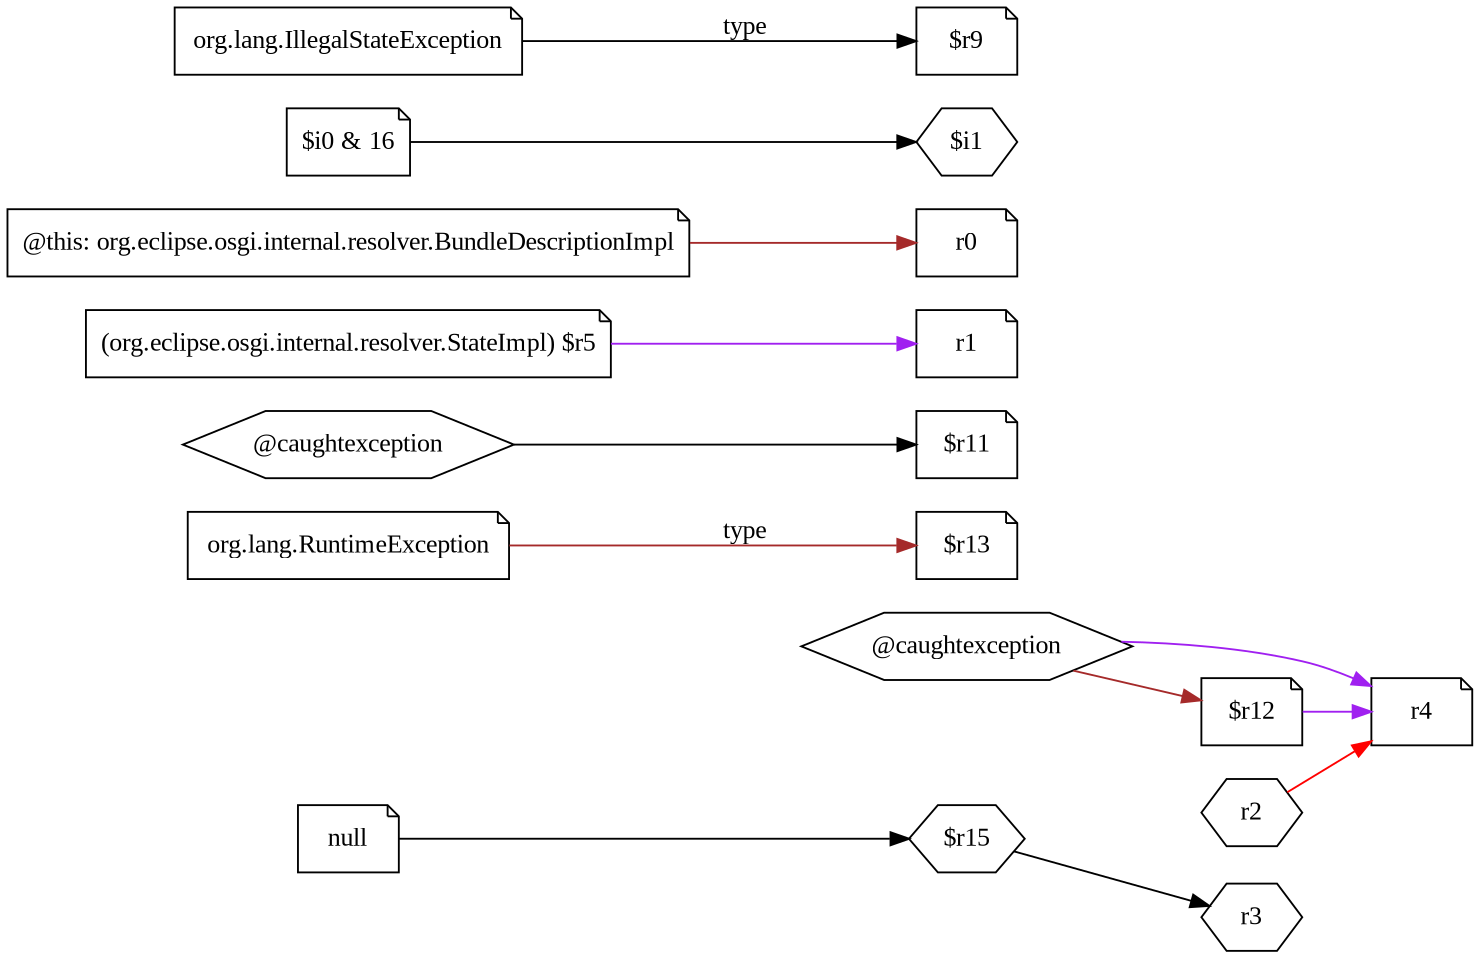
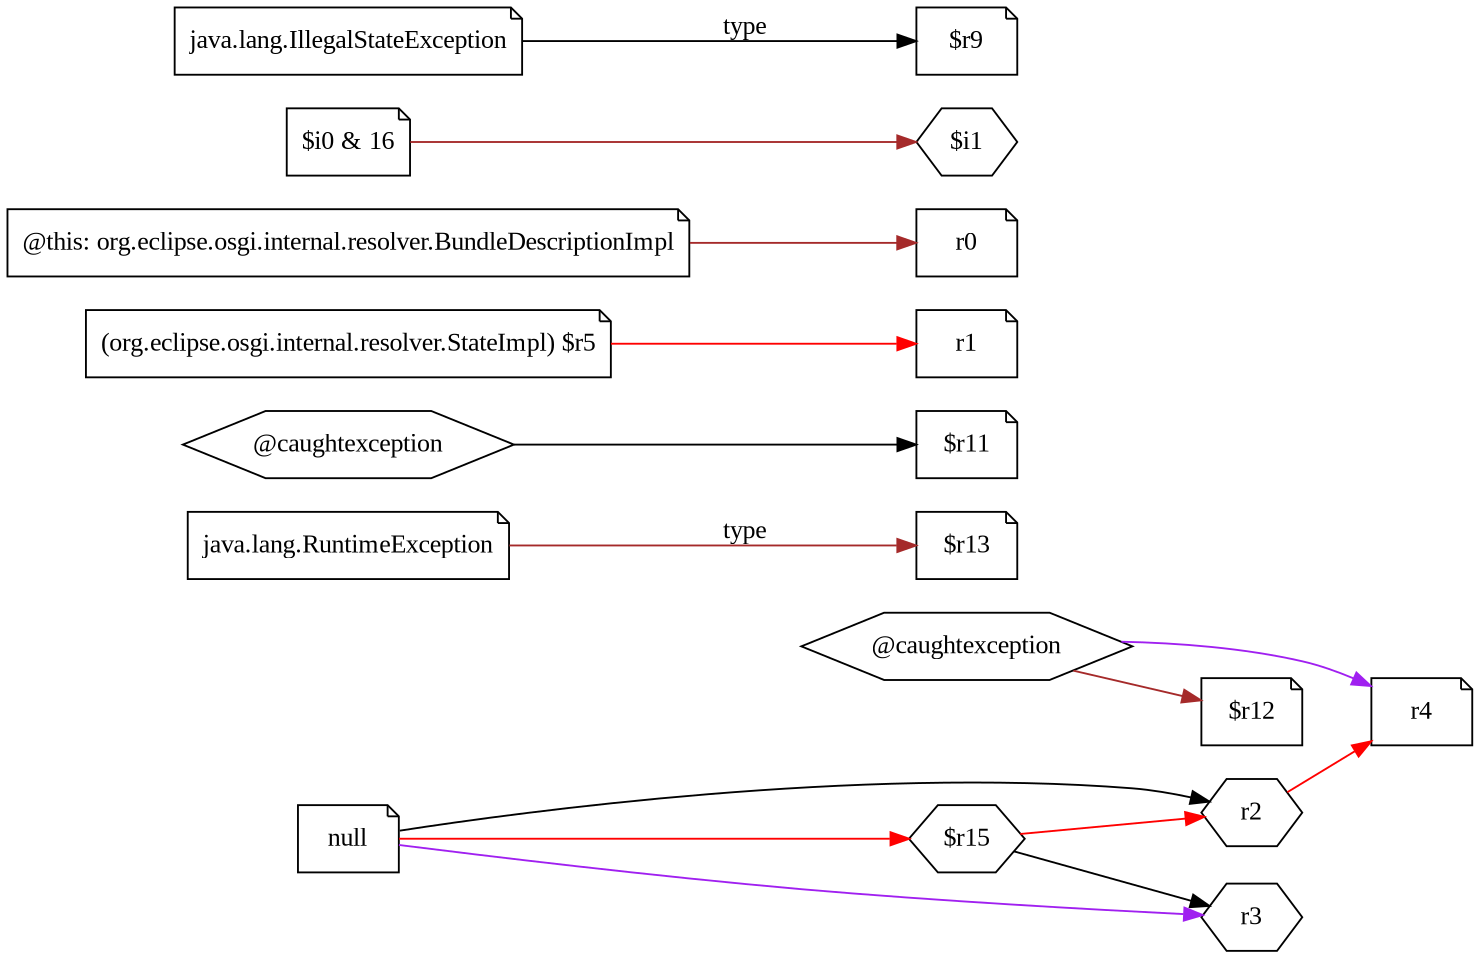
  digraph {
    fontname="Liberation Serif"
    rankdir=LR
    node [fontname="Liberation Serif" shape=note]
    edge [color=red fontname="Liberation Serif"]
    n1 [label="$r15" shape=hexagon]
    n2 [label=r2 shape=hexagon]
    n3 [label=r3 shape=hexagon]
    n4 [label=r4]
-   n5 [label="org.lang.RuntimeException"]
+   n5 [label="java.lang.RuntimeException"]
    n6 [label="$r13"]
    n7 [label="$r12"]
    n8 [label="@caughtexception" shape=hexagon]
    n9 [label="@caughtexception" shape=hexagon]
    n10 [label="$r11"]
    n11 [label=null]
    n12 [label="(org.eclipse.osgi.internal.resolver.StateImpl) $r5"]
    n13 [label=r1]
    n14 [label="@this: org.eclipse.osgi.internal.resolver.BundleDescriptionImpl"]
    n15 [label=r0]
    n16 [label="$i0 & 16"]
    n17 [label="$i1" shape=hexagon]
-   n18 [label="org.lang.IllegalStateException"]
+   n18 [label="java.lang.IllegalStateException"]
    n19 [label="$r9"]
+   n1 -> n2
    n1 -> n3 [color=black]
    n2 -> n4
    n5 -> n6 [color=brown label=type]
-   n7 -> n4 [color=purple]
    n8 -> n4 [color=purple]
    n8 -> n7 [color=brown]
    n9 -> n10 [color=black]
-   n11 -> n1 [color=black]
-   n12 -> n13 [color=purple]
+   n11 -> n1
+   n11 -> n2 [color=black]
+   n11 -> n3 [color=purple]
+   n12 -> n13
    n14 -> n15 [color=brown]
-   n16 -> n17 [color=black]
+   n16 -> n17 [color=brown]
    n18 -> n19 [color=black label=type]
  }
